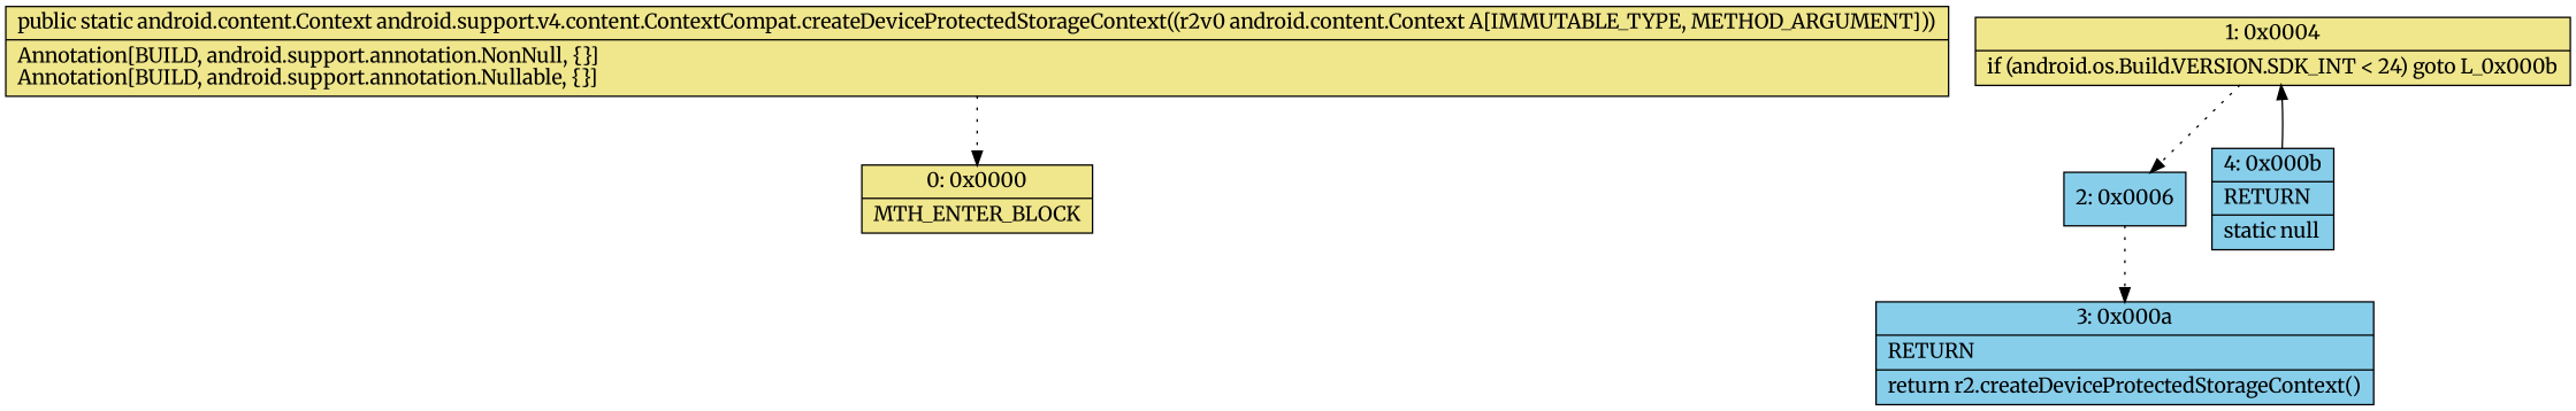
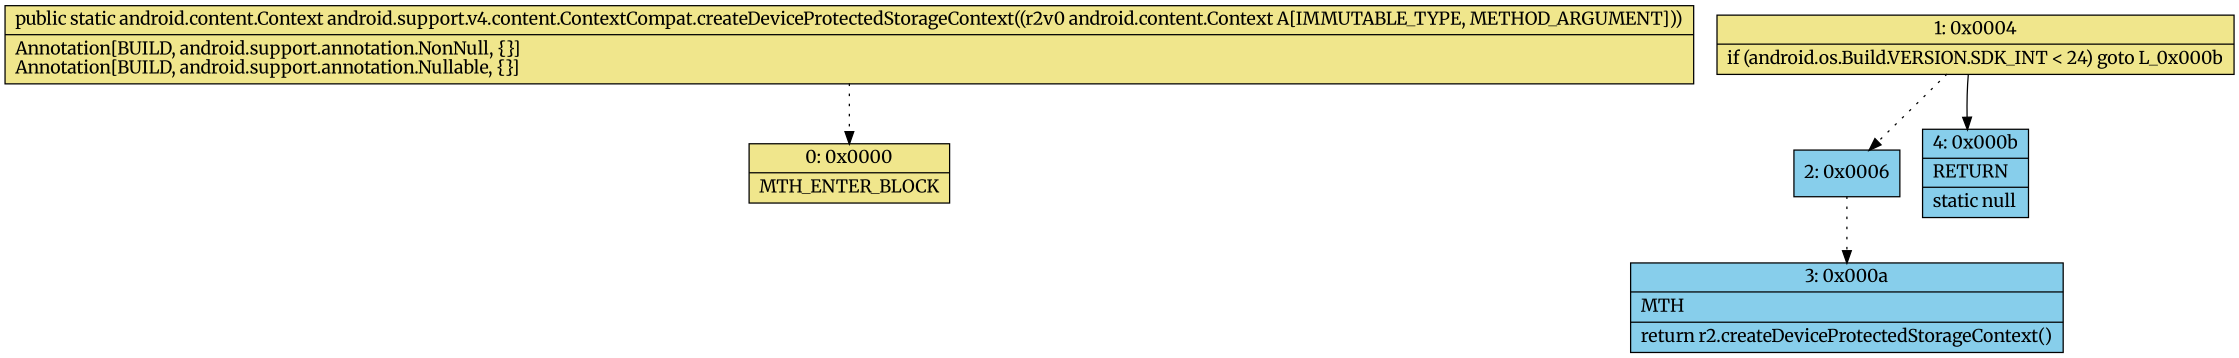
  digraph {
    fontname=Merriweather
    node [fillcolor=khaki fontname=Merriweather shape=record style=filled]
    edge [fontname=Merriweather style=dotted]
    n1 [label="{0\:\ 0x0000|MTH_ENTER_BLOCK\l}"]
    n2 [label="{1\:\ 0x0004|if (android.os.Build.VERSION.SDK_INT \< 24) goto L_0x000b\l}"]
    n3 [fillcolor=skyblue label="{2\:\ 0x0006}"]
    n4 [fillcolor=skyblue label="{4\:\ 0x000b|RETURN\l|static null\l}"]
-   n5 [fillcolor=skyblue label="{3\:\ 0x000a|RETURN\l|return r2.createDeviceProtectedStorageContext()\l}"]
+   n5 [fillcolor=skyblue label="{3\:\ 0x000a|MTH\l|return r2.createDeviceProtectedStorageContext()\l}"]
    n6 [label="{public static android.content.Context android.support.v4.content.ContextCompat.createDeviceProtectedStorageContext((r2v0 android.content.Context A[IMMUTABLE_TYPE, METHOD_ARGUMENT]))  | Annotation[BUILD, android.support.annotation.NonNull, \{\}]\lAnnotation[BUILD, android.support.annotation.Nullable, \{\}]\l}"]
    n2 -> n3
-   n4 -> n2 [style=solid]
+   n2 -> n4 [style=solid]
    n3 -> n5
    n6 -> n1
  }
